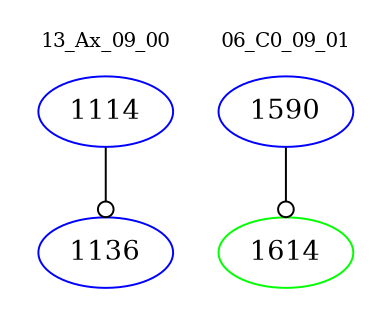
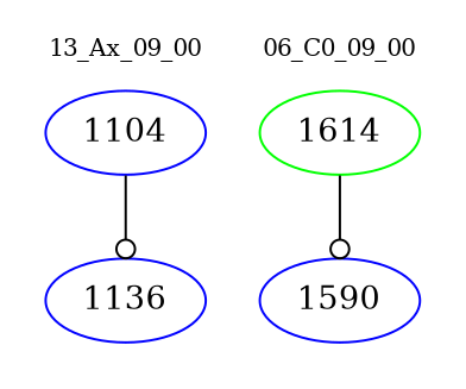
  digraph {
    node [color=blue]
    edge [arrowhead=odot color=black]
-   n1 [label=1114]
+   n1 [label=1104]
    n2 [label=1136]
    n3 [color=green label=1614]
    n4 [label=1590]
    subgraph cluster_1 {
      color=white
      fontsize=10
      label="13_Ax_09_00"
      n1
      n2
    }
    subgraph cluster_2 {
      color=white
      fontsize=10
-     label="06_C0_09_01"
+     label="06_C0_09_00"
      n3
      n4
    }
    n1 -> n2
-   n4 -> n3
+   n3 -> n4
  }
